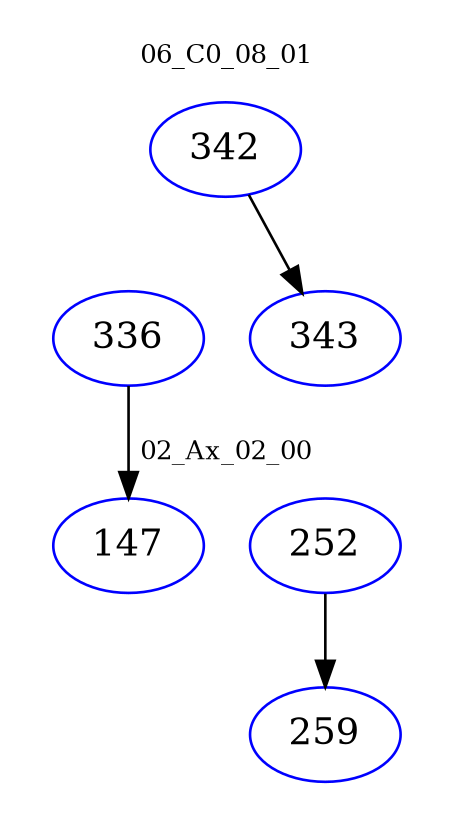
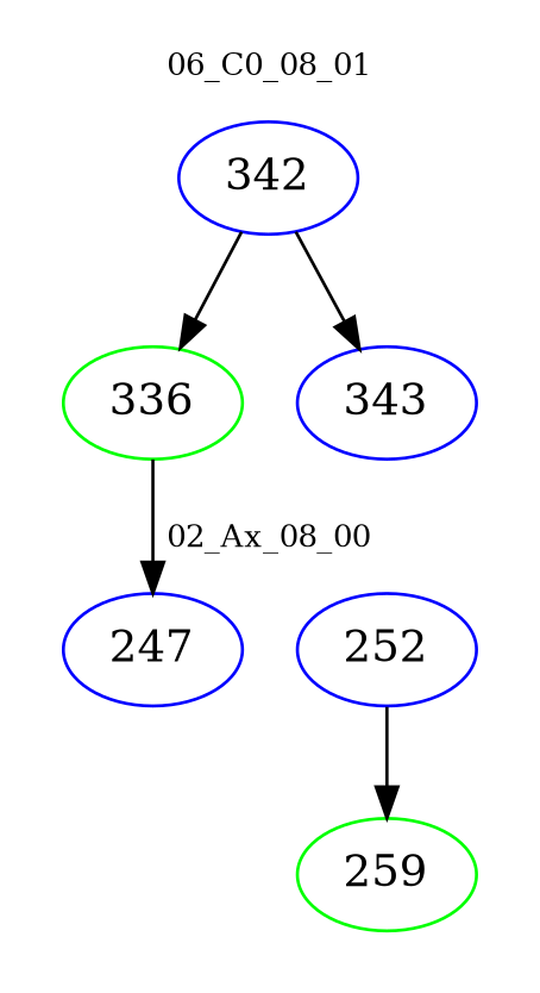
  digraph {
    node [color=blue]
    edge [color=black]
    n1 [label=252]
-   n2 [label=147]
-   n3 [label=259]
+   n2 [label=247]
+   n3 [color=green label=259]
    n4 [label=342]
-   n5 [label=336]
+   n5 [color=green label=336]
    n6 [label=343]
    subgraph cluster_1 {
      color=white
      fontsize=10
-     label="02_Ax_02_00"
+     label="02_Ax_08_00"
      n1
      n2
      n3
    }
    subgraph cluster_2 {
      color=white
      fontsize=10
      label="06_C0_08_01"
      n4
      n5
      n6
    }
    n1 -> n3
+   n4 -> n5
    n4 -> n6
    n5 -> n2
  }
